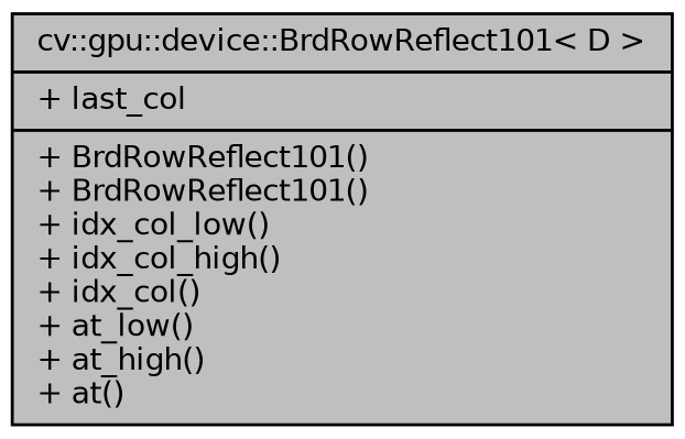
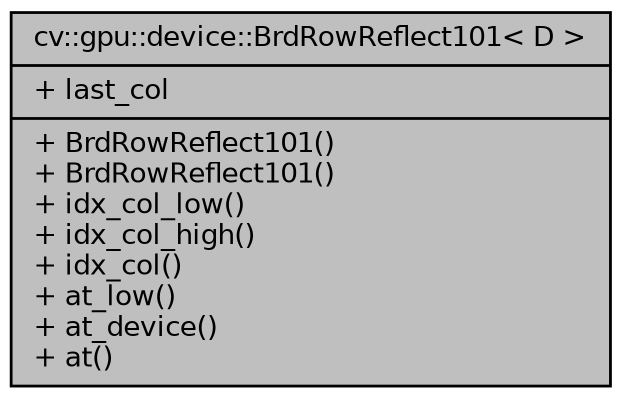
  digraph {
-   n1 [color=black fillcolor=grey75 fontcolor=black fontname=Helvetica fontsize=10 height=0.2 label="{cv::gpu::device::BrdRowReflect101\< D \>\n|+ last_col\l|+ BrdRowReflect101()\l+ BrdRowReflect101()\l+ idx_col_low()\l+ idx_col_high()\l+ idx_col()\l+ at_low()\l+ at_high()\l+ at()\l}" shape=record style=filled width=0.4]
+   n1 [color=black fillcolor=grey75 fontcolor=black fontname=Helvetica fontsize=10 height=0.2 label="{cv::gpu::device::BrdRowReflect101\< D \>\n|+ last_col\l|+ BrdRowReflect101()\l+ BrdRowReflect101()\l+ idx_col_low()\l+ idx_col_high()\l+ idx_col()\l+ at_low()\l+ at_device()\l+ at()\l}" shape=record style=filled width=0.4]
  }
